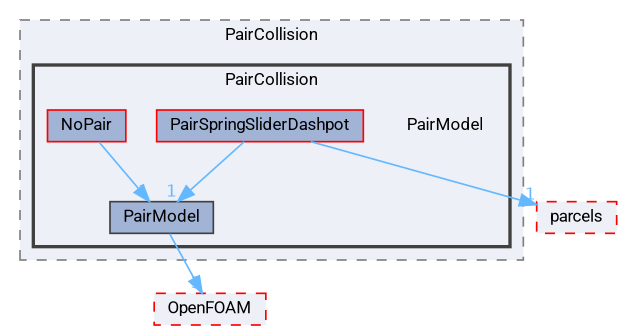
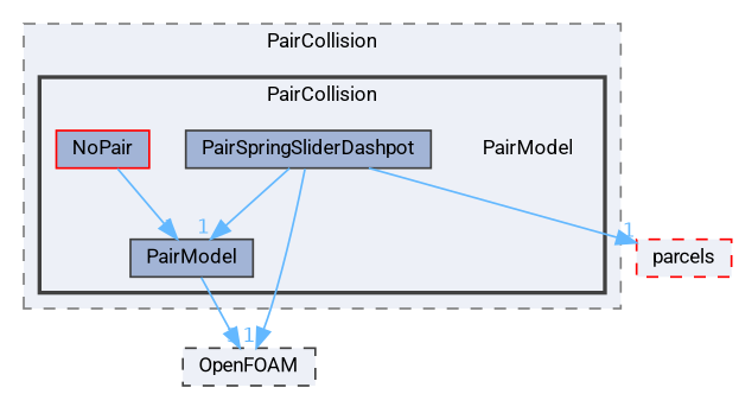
  digraph {
    compound=true
    fontname=Roboto
    node [fontname=Roboto fontsize=10 shape=box color=red fillcolor="#a2b4d6" style=filled]
    edge [color=steelblue1 fontcolor=steelblue1 fontname=Roboto fontsize=10 headlabel=1 labeldistance=1.5 labelfontname=Helvetica labelfontsize=10]
    n1 [height=0.2 label=PairModel shape=plaintext width=0.4 color="" fillcolor="" style=""]
    n2 [height=0.2 label=NoPair width=0.4]
    n3 [color=grey25 height=0.2 label=PairModel width=0.4]
-   n4 [height=0.2 label=PairSpringSliderDashpot width=0.4]
-   n5 [fillcolor="#edf0f7" height=0.2 label=OpenFOAM style="filled,dashed" width=0.4]
+   n4 [color=grey25 height=0.2 label=PairSpringSliderDashpot width=0.4]
+   n5 [color=grey25 fillcolor="#edf0f7" height=0.2 label=OpenFOAM style="filled,dashed" width=0.4]
    n6 [fillcolor="#edf0f7" height=0.2 label=parcels style="filled,dashed" width=0.4]
    subgraph cluster_1 {
      bgcolor="#edf0f7"
      fontsize=10
      label=PairCollision
      pencolor=grey50
      style="filled,dashed"
      subgraph cluster_2 {
        bgcolor="#edf0f7"
        fontsize=10
        label=PairCollision
        pencolor=grey25
        style="filled,bold"
        n1
        n2
        n3
        n4
      }
    }
    n2 -> n3
    n3 -> n5 [headlabel=3]
    n4 -> n3
+   n4 -> n5
    n4 -> n6
  }
